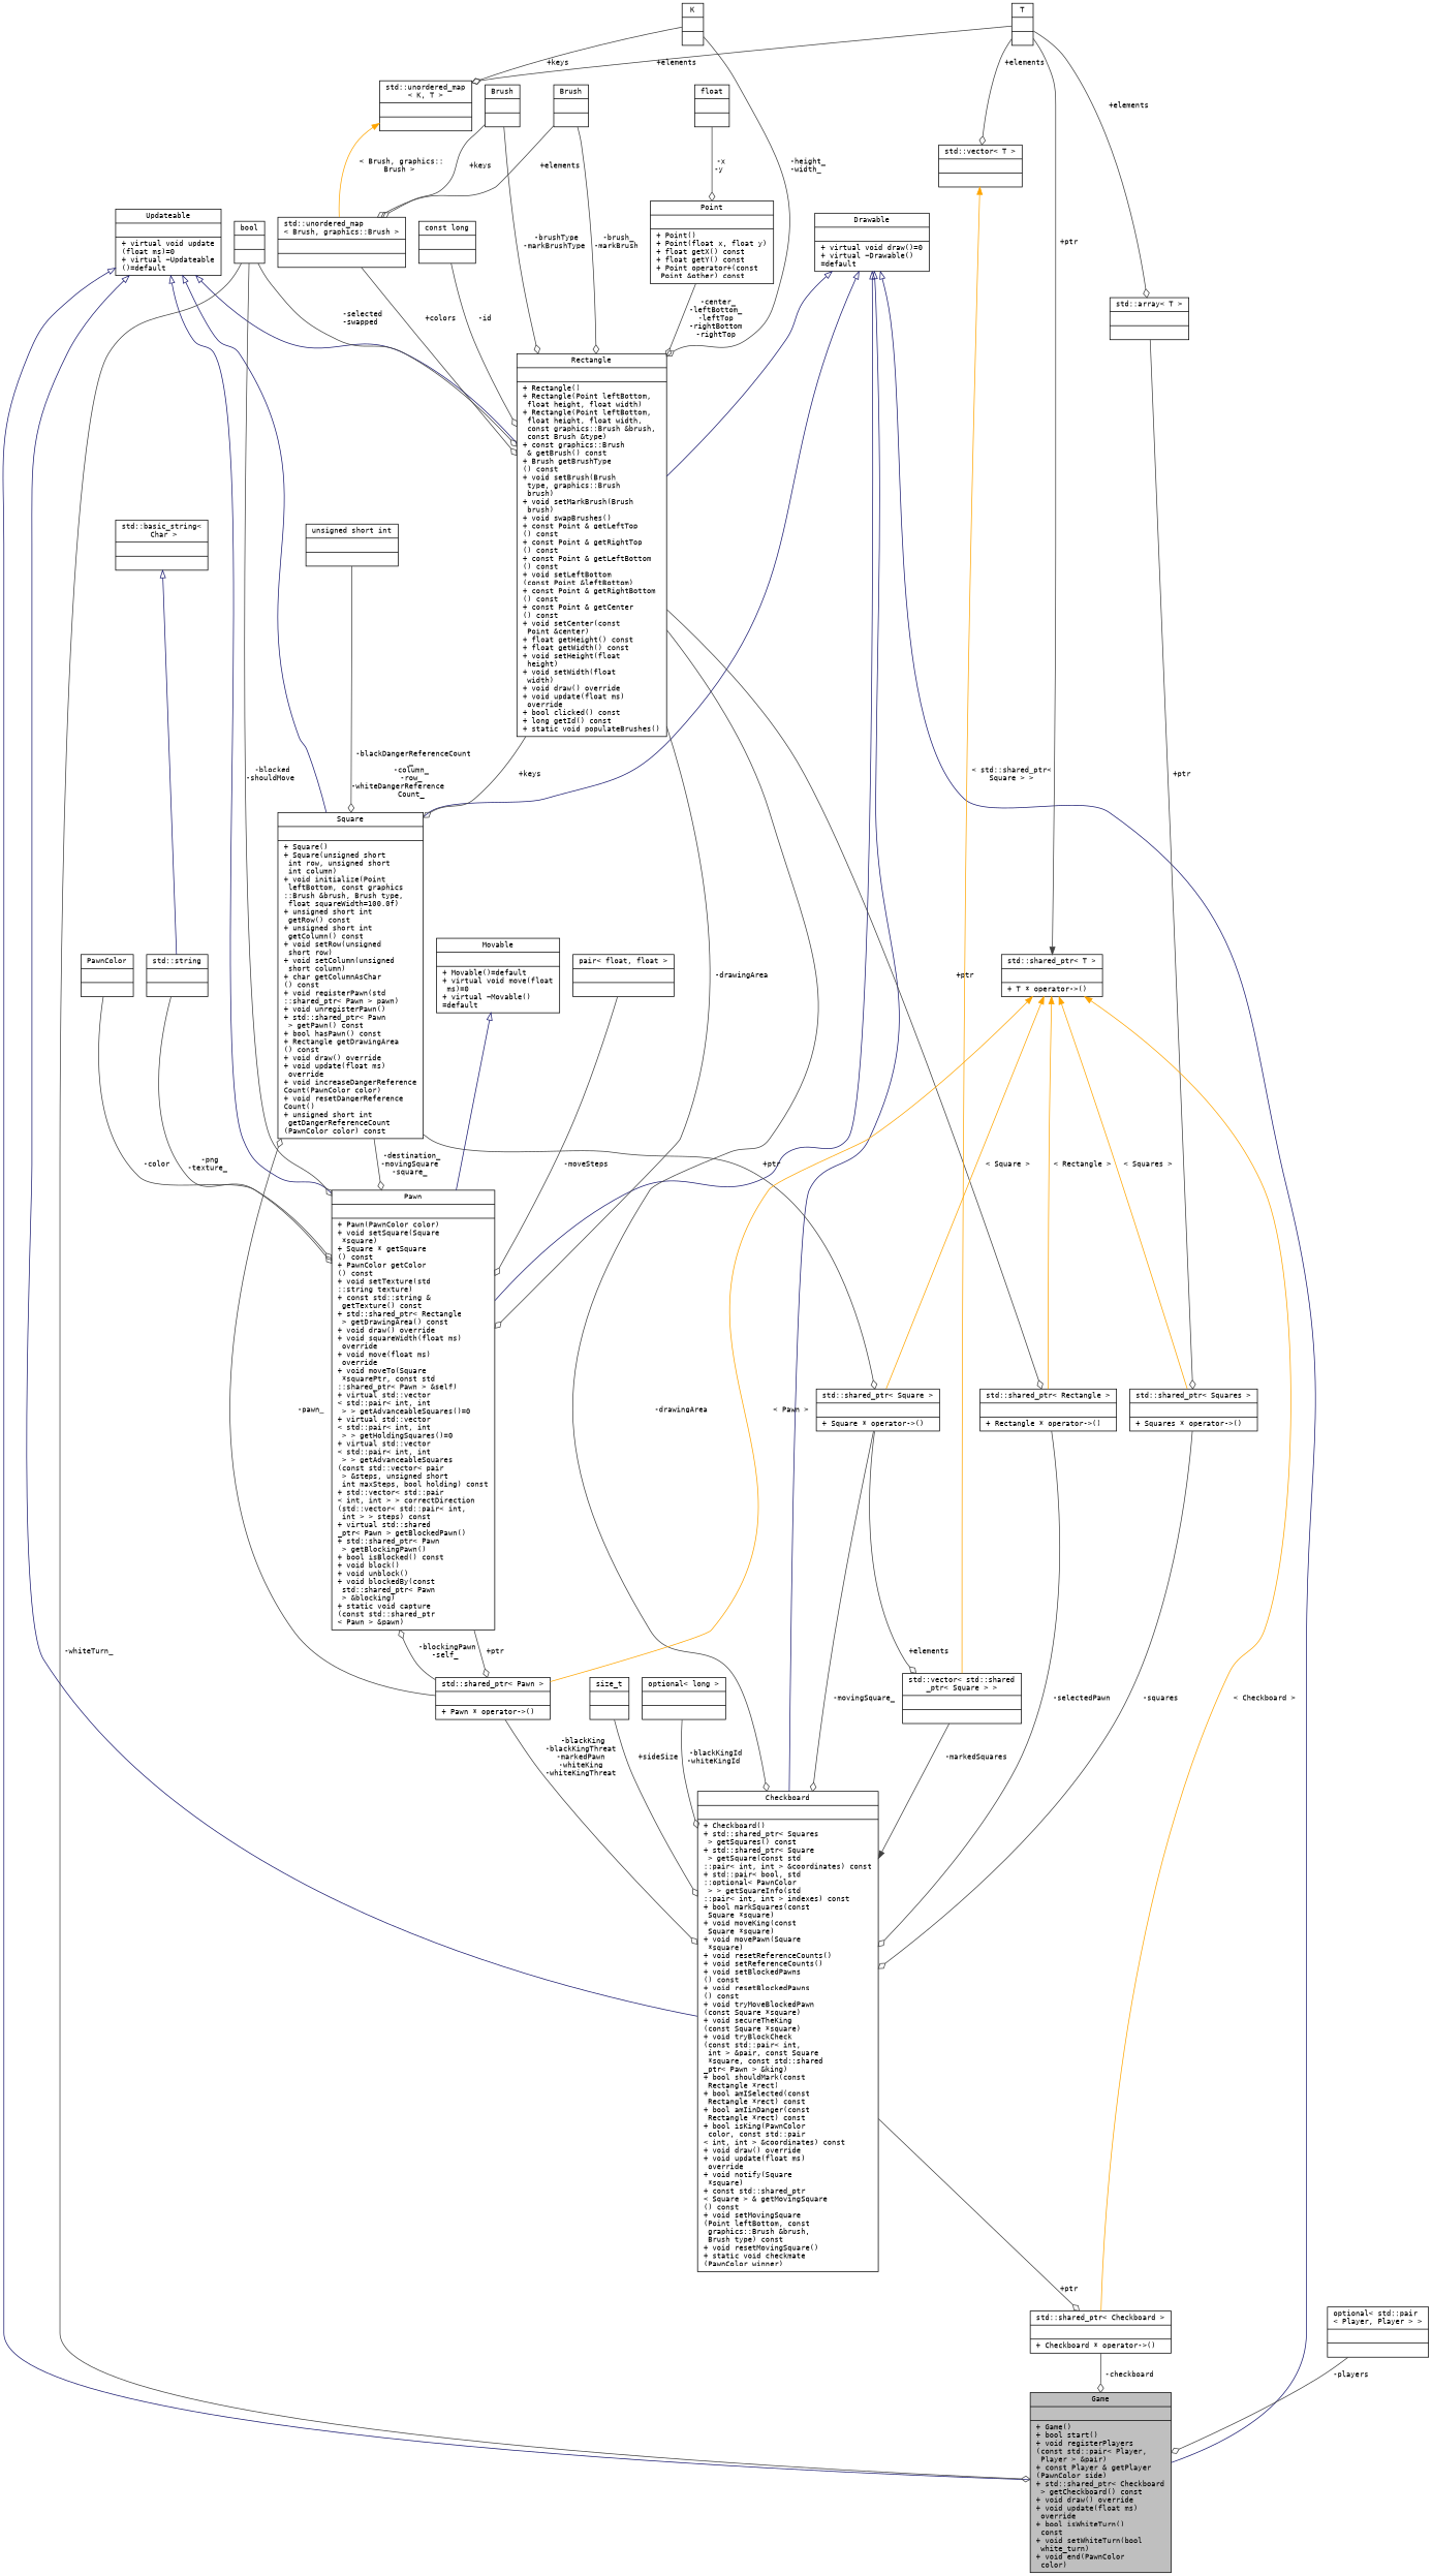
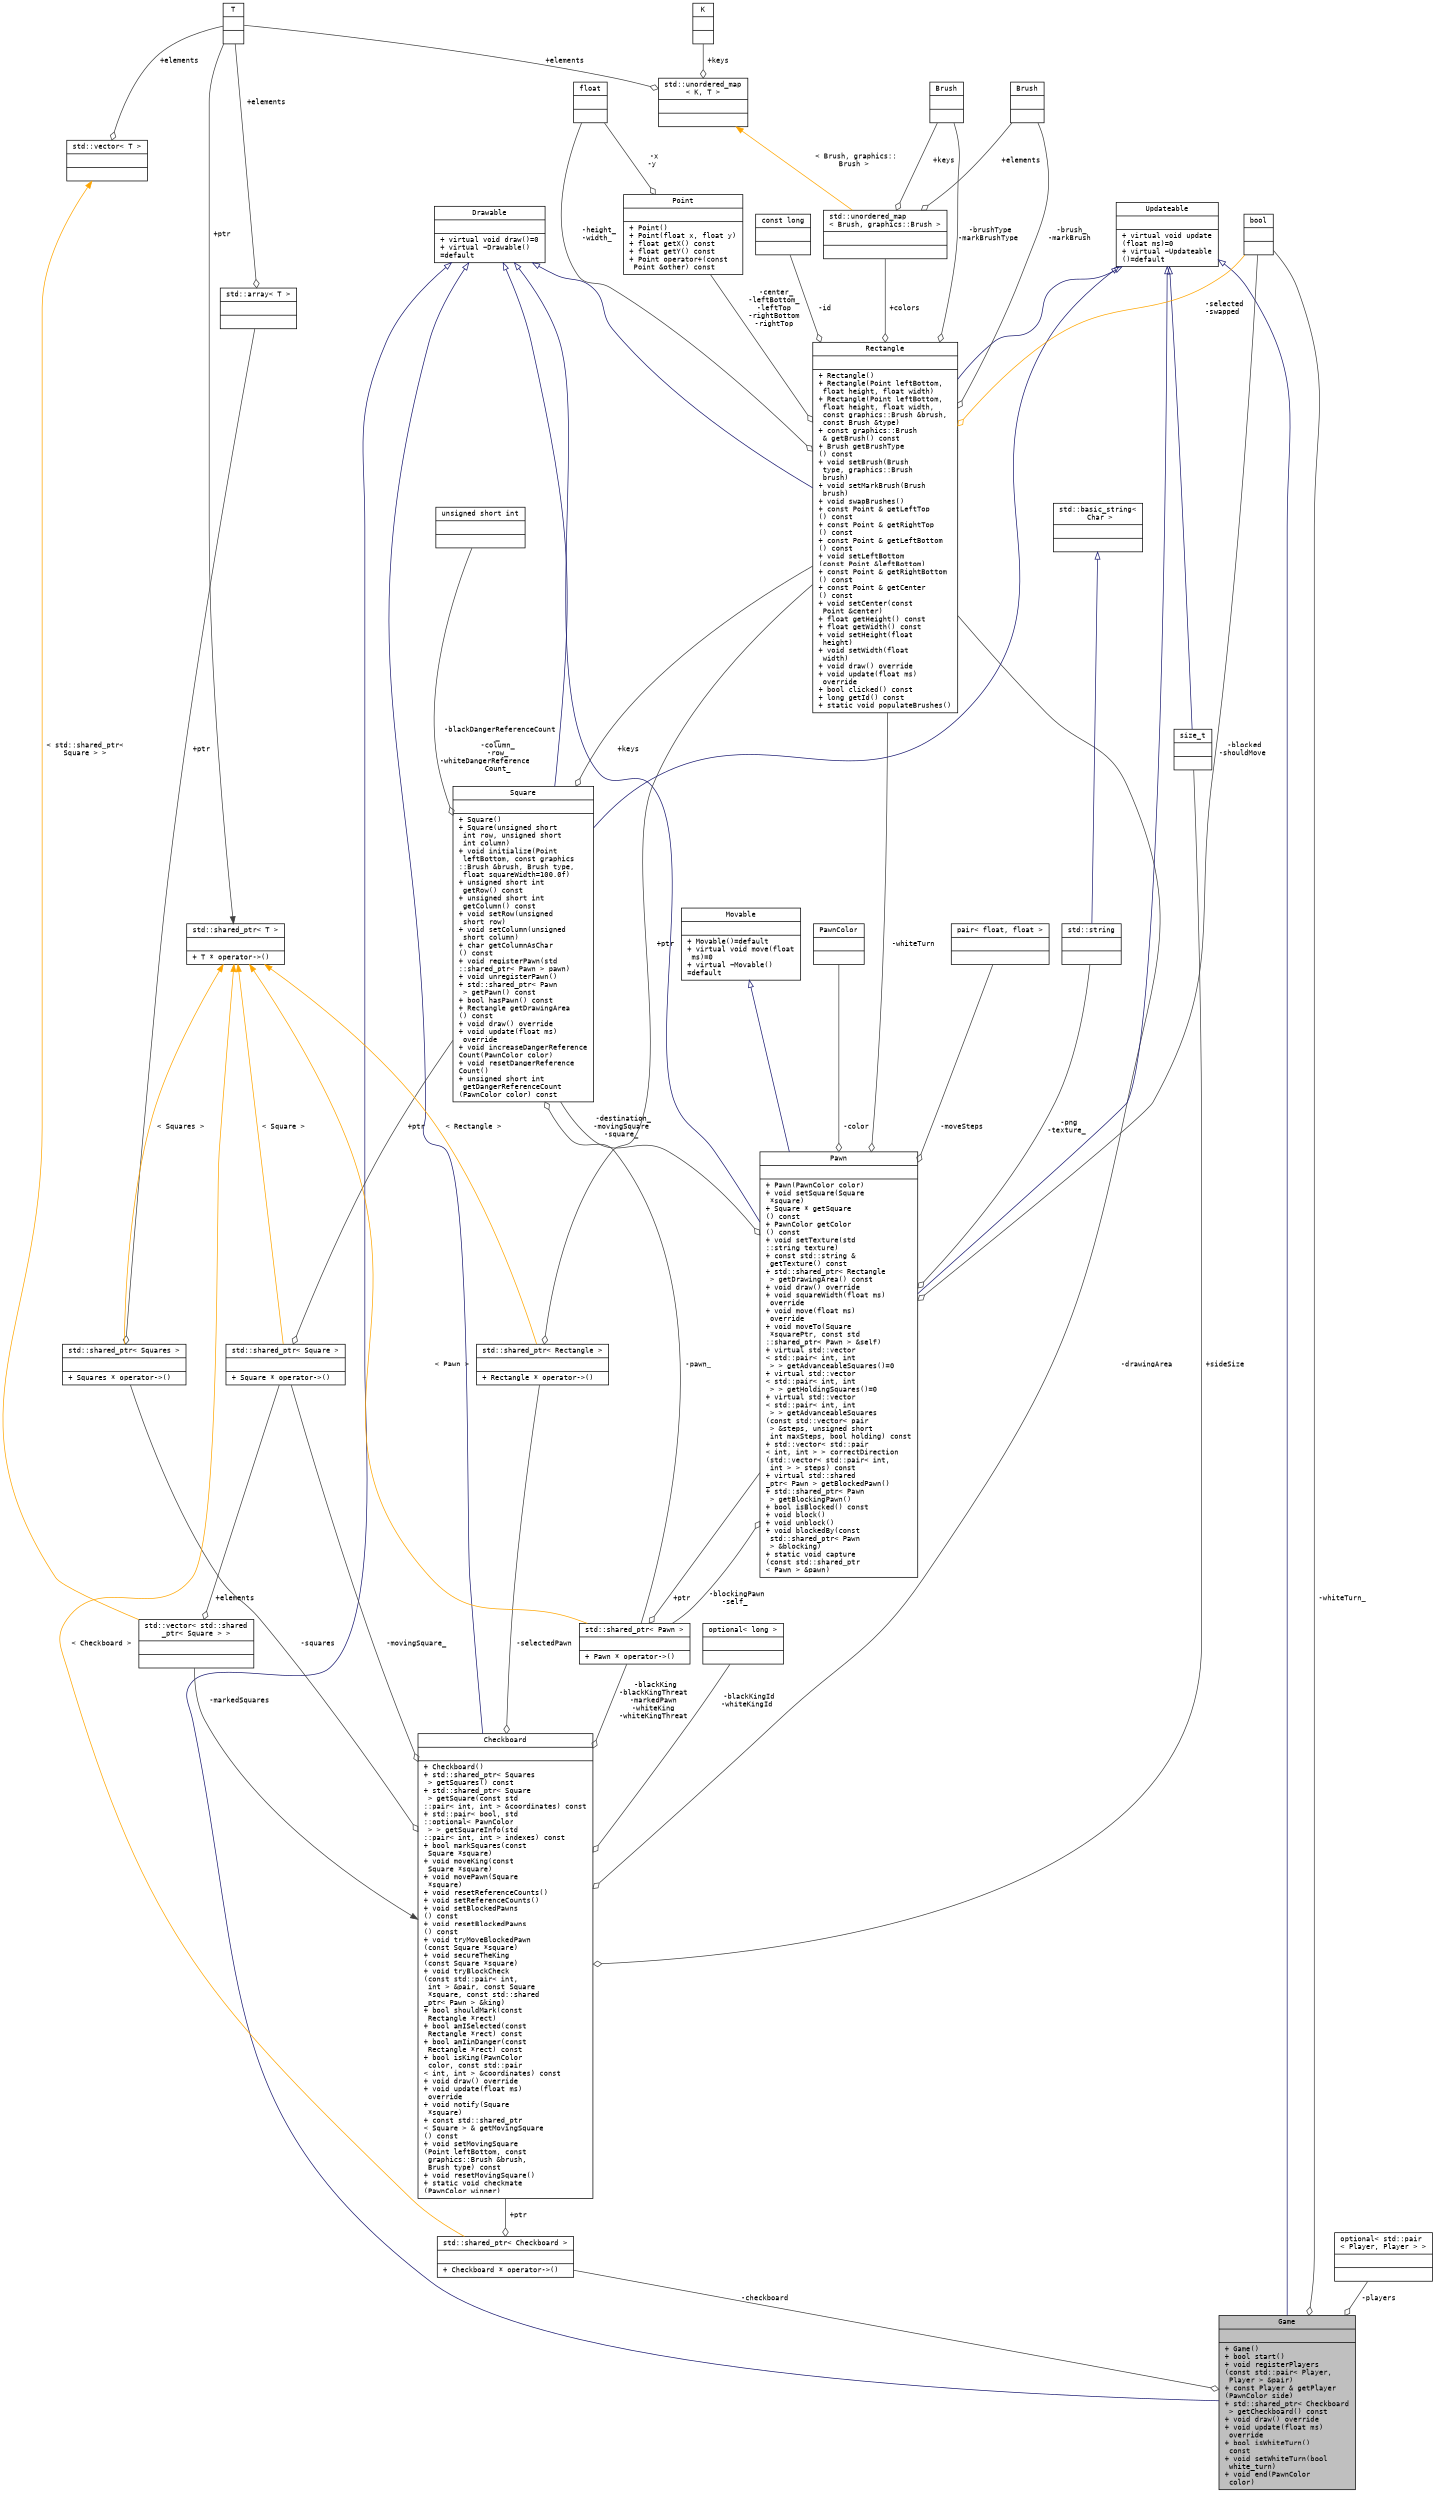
  digraph {
    fontname="DejaVu Sans Mono"
    node [color=black fontname="DejaVu Sans Mono" fontsize=10 shape=record]
    edge [color=grey25 fontname="DejaVu Sans Mono" fontsize=10 labelfontname=Helvetica labelfontsize=10 style=solid arrowhead=odiamond]
    n1 [fillcolor=grey75 fontcolor=black height=0.2 label="{Game\n||+  Game()\l+ bool start()\l+ void registerPlayers\l(const std::pair\< Player,\l Player \> &pair)\l+ const Player & getPlayer\l(PawnColor side)\l+ std::shared_ptr\< Checkboard\l \> getCheckboard() const\l+ void draw() override\l+ void update(float ms)\l override\l+ bool isWhiteTurn()\l const\l+ void setWhiteTurn(bool\l white_turn)\l+ void end(PawnColor\l color)\l}" style=filled width=0.4]
    n2 [height=0.2 label="{Drawable\n||+ virtual void draw()=0\l+ virtual ~Drawable()\l=default\l}" width=0.4]
    n3 [height=0.2 label="{Checkboard\n||+  Checkboard()\l+ std::shared_ptr\< Squares\l \> getSquares() const\l+ std::shared_ptr\< Square\l \> getSquare(const std\l::pair\< int, int \> &coordinates) const\l+ std::pair\< bool, std\l::optional\< PawnColor\l \> \> getSquareInfo(std\l::pair\< int, int \> indexes) const\l+ bool markSquares(const\l Square *square)\l+ void moveKing(const\l Square *square)\l+ void movePawn(Square\l *square)\l+ void resetReferenceCounts()\l+ void setReferenceCounts()\l+ void setBlockedPawns\l() const\l+ void resetBlockedPawns\l() const\l+ void tryMoveBlockedPawn\l(const Square *square)\l+ void secureTheKing\l(const Square *square)\l+ void tryBlockCheck\l(const std::pair\< int,\l int \> &pair, const Square\l *square, const std::shared\l_ptr\< Pawn \> &king)\l+ bool shouldMark(const\l Rectangle *rect)\l+ bool amISelected(const\l Rectangle *rect) const\l+ bool amIinDanger(const\l Rectangle *rect) const\l+ bool isKing(PawnColor\l color, const std::pair\l\< int, int \> &coordinates) const\l+ void draw() override\l+ void update(float ms)\l override\l+ void notify(Square\l *square)\l+ const std::shared_ptr\l\< Square \> & getMovingSquare\l() const\l+ void setMovingSquare\l(Point leftBottom, const\l graphics::Brush &brush,\l Brush type) const\l+ void resetMovingSquare()\l+ static void checkmate\l(PawnColor winner)\l}" width=0.4]
    n4 [height=0.2 label="{Square\n||+  Square()\l+  Square(unsigned short\l int row, unsigned short\l int column)\l+ void initialize(Point\l leftBottom, const graphics\l::Brush &brush, Brush type,\l float squareWidth=100.0f)\l+ unsigned short int\l getRow() const\l+ unsigned short int\l getColumn() const\l+ void setRow(unsigned\l short row)\l+ void setColumn(unsigned\l short column)\l+ char getColumnAsChar\l() const\l+ void registerPawn(std\l::shared_ptr\< Pawn \> pawn)\l+ void unregisterPawn()\l+ std::shared_ptr\< Pawn\l \> getPawn() const\l+ bool hasPawn() const\l+ Rectangle getDrawingArea\l() const\l+ void draw() override\l+ void update(float ms)\l override\l+ void increaseDangerReference\lCount(PawnColor color)\l+ void resetDangerReference\lCount()\l+ unsigned short int\l getDangerReferenceCount\l(PawnColor color) const\l}" width=0.4]
    n5 [height=0.2 label="{Pawn\n||+  Pawn(PawnColor color)\l+ void setSquare(Square\l *square)\l+ Square * getSquare\l() const\l+ PawnColor getColor\l() const\l+ void setTexture(std\l::string texture)\l+ const std::string &\l getTexture() const\l+ std::shared_ptr\< Rectangle\l \> getDrawingArea() const\l+ void draw() override\l+ void squareWidth(float ms)\l override\l+ void move(float ms)\l override\l+ void moveTo(Square\l *squarePtr, const std\l::shared_ptr\< Pawn \> &self)\l+ virtual std::vector\l\< std::pair\< int, int\l \> \> getAdvanceableSquares()=0\l+ virtual std::vector\l\< std::pair\< int, int\l \> \> getHoldingSquares()=0\l+ virtual std::vector\l\< std::pair\< int, int\l \> \> getAdvanceableSquares\l(const std::vector\< pair\l \> &steps, unsigned short\l int maxSteps, bool holding) const\l+ std::vector\< std::pair\l\< int, int \> \> correctDirection\l(std::vector\< std::pair\< int,\l int \> \> steps) const\l+ virtual std::shared\l_ptr\< Pawn \> getBlockedPawn()\l+ std::shared_ptr\< Pawn\l \> getBlockingPawn()\l+ bool isBlocked() const\l+ void block()\l+ void unblock()\l+ void blockedBy(const\l std::shared_ptr\< Pawn\l \> &blocking)\l+ static void capture\l(const std::shared_ptr\l\< Pawn \> &pawn)\l}" width=0.4]
    n6 [height=0.2 label="{Rectangle\n||+  Rectangle()\l+  Rectangle(Point leftBottom,\l float height, float width)\l+  Rectangle(Point leftBottom,\l float height, float width,\l const graphics::Brush &brush,\l const Brush &type)\l+ const graphics::Brush\l & getBrush() const\l+ Brush getBrushType\l() const\l+ void setBrush(Brush\l type, graphics::Brush\l brush)\l+ void setMarkBrush(Brush\l brush)\l+ void swapBrushes()\l+ const Point & getLeftTop\l() const\l+ const Point & getRightTop\l() const\l+ const Point & getLeftBottom\l() const\l+ void setLeftBottom\l(const Point &leftBottom)\l+ const Point & getRightBottom\l() const\l+ const Point & getCenter\l() const\l+ void setCenter(const\l Point &center)\l+ float getHeight() const\l+ float getWidth() const\l+ void setHeight(float\l height)\l+ void setWidth(float\l width)\l+ void draw() override\l+ void update(float ms)\l override\l+ bool clicked() const\l+ long getId() const\l+ static void populateBrushes()\l}" width=0.4]
    n7 [height=0.2 label="{std::shared_ptr\< Checkboard \>\n||+ Checkboard * operator-\>()\l}" width=0.4]
    n8 [height=0.2 label="{std::shared_ptr\< Square \>\n||+ Square * operator-\>()\l}" width=0.4]
    n9 [height=0.2 label="{std::shared_ptr\< Pawn \>\n||+ Pawn * operator-\>()\l}" width=0.4]
    n10 [height=0.2 label="{std::shared_ptr\< Rectangle \>\n||+ Rectangle * operator-\>()\l}" width=0.4]
    n11 [height=0.2 label="{Updateable\n||+ virtual void update\l(float ms)=0\l+ virtual ~Updateable\l()=default\l}" width=0.4]
    n12 [height=0.2 label="{optional\< std::pair\l\< Player, Player \> \>\n||}" width=0.4]
    n13 [height=0.2 label="{size_t\n||}" width=0.4]
    n14 [height=0.2 label="{std::shared_ptr\< Squares \>\n||+ Squares * operator-\>()\l}" width=0.4]
    n15 [height=0.2 label="{std::array\< T \>\n||}" width=0.4]
    n16 [height=0.2 label="{T\n||}" width=0.4]
    n17 [height=0.2 label="{std::shared_ptr\< T \>\n||+ T * operator-\>()\l}" width=0.4]
    n18 [height=0.2 label="{std::unordered_map\l\< K, T \>\n||}" width=0.4]
    n19 [height=0.2 label="{std::vector\< T \>\n||}" width=0.4]
    n20 [height=0.2 label="{std::unordered_map\l\< Brush, graphics::Brush \>\n||}" width=0.4]
    n21 [height=0.2 label="{std::vector\< std::shared\l_ptr\< Square \> \>\n||}" width=0.4]
    n22 [height=0.2 label="{unsigned short int\n||}" width=0.4]
    n23 [height=0.2 label="{Movable\n||+  Movable()=default\l+ virtual void move(float\l ms)=0\l+ virtual ~Movable()\l=default\l}" width=0.4]
    n24 [height=0.2 label="{PawnColor\n||}" width=0.4]
    n25 [height=0.2 label="{Brush\n||}" width=0.4]
    n26 [height=0.2 label="{Brush\n||}" width=0.4]
    n27 [height=0.2 label="{K\n||}" width=0.4]
    n28 [height=0.2 label="{Point\n||+  Point()\l+  Point(float x, float y)\l+ float getX() const\l+ float getY() const\l+ Point operator+(const\l Point &other) const\l}" width=0.4]
    n29 [height=0.2 label="{float\n||}" width=0.4]
    n30 [height=0.2 label="{bool\n||}" width=0.4]
    n31 [height=0.2 label="{const long\n||}" width=0.4]
    n32 [height=0.2 label="{std::string\n||}" width=0.4]
    n33 [height=0.2 label="{std::basic_string\<\l Char \>\n||}" width=0.4]
    n34 [height=0.2 label="{pair\< float, float \>\n||}" width=0.4]
    n35 [height=0.2 label="{optional\< long \>\n||}" width=0.4]
    n2 -> n1 [arrowtail=onormal color=midnightblue dir=back arrowhead=""]
    n2 -> n3 [arrowtail=onormal color=midnightblue dir=back arrowhead=""]
    n2 -> n4 [arrowtail=onormal color=midnightblue dir=back arrowhead=""]
    n2 -> n5 [arrowtail=onormal color=midnightblue dir=back arrowhead=""]
    n2 -> n6 [arrowtail=onormal color=midnightblue dir=back arrowhead=""]
    n3 -> n7 [label=" +ptr"]
    n4 -> n5 [label=" -destination_\n-movingSquare\n-square_"]
    n4 -> n8 [label=" +ptr"]
    n5 -> n9 [label=" +ptr"]
    n6 -> n3 [label=" -drawingArea"]
    n6 -> n4 [label=" +keys"]
-   n6 -> n5 [label=" -drawingArea"]
+   n6 -> n5 [label=" -whiteTurn"]
    n6 -> n10 [label=" +ptr"]
    n7 -> n1 [label=" -checkboard"]
    n8 -> n3 [label=" -movingSquare_"]
    n8 -> n21 [label=" +elements"]
    n9 -> n3 [label=" -blackKing\n-blackKingThreat\n-markedPawn\n-whiteKing\n-whiteKingThreat"]
    n9 -> n4 [label=" -pawn_"]
    n9 -> n5 [label=" -blockingPawn\n-self_"]
    n10 -> n3 [label=" -selectedPawn"]
    n11 -> n1 [arrowtail=onormal color=midnightblue dir=back arrowhead=""]
-   n11 -> n3 [arrowtail=onormal color=midnightblue dir=back arrowhead=""]
+   n11 -> n13 [arrowtail=onormal color=midnightblue dir=back arrowhead=""]
    n11 -> n4 [arrowtail=onormal color=midnightblue dir=back arrowhead=""]
    n11 -> n5 [arrowtail=onormal color=midnightblue dir=back arrowhead=""]
    n11 -> n6 [arrowtail=onormal color=midnightblue dir=back arrowhead=""]
    n12 -> n1 [label=" -players"]
    n13 -> n3 [label=" +sideSize"]
    n14 -> n3 [label=" -squares"]
    n15 -> n14 [label=" +ptr"]
    n16 -> n15 [label=" +elements"]
    n16 -> n17 [arrowhead=normal label=" +ptr"]
    n16 -> n18 [label=" +elements"]
    n16 -> n19 [label=" +elements"]
    n17 -> n7 [color=orange dir=back label=" \< Checkboard \>" arrowhead=""]
    n17 -> n8 [color=orange dir=back label=" \< Square \>" arrowhead=""]
    n17 -> n9 [color=orange dir=back label=" \< Pawn \>" arrowhead=""]
    n17 -> n10 [color=orange dir=back label=" \< Rectangle \>" arrowhead=""]
    n17 -> n14 [color=orange dir=back label=" \< Squares \>" arrowhead=""]
    n18 -> n20 [color=orange dir=back label=" \< Brush, graphics::\lBrush \>" arrowhead=""]
    n19 -> n21 [color=orange dir=back label=" \< std::shared_ptr\<\l Square \> \>" arrowhead=""]
    n20 -> n6 [label=" +colors"]
    n21 -> n3 [arrowhead=normal label=" -markedSquares"]
    n22 -> n4 [label=" -blackDangerReferenceCount\l_\n-column_\n-row_\n-whiteDangerReference\lCount_"]
    n23 -> n5 [arrowtail=onormal color=midnightblue dir=back arrowhead=""]
    n24 -> n5 [label=" -color"]
    n25 -> n6 [label=" -brushType\n-markBrushType"]
    n25 -> n20 [label=" +keys"]
    n26 -> n6 [label=" -brush_\n-markBrush"]
    n26 -> n20 [label=" +elements"]
    n27 -> n18 [label=" +keys"]
    n28 -> n6 [label=" -center_\n-leftBottom_\n-leftTop\n-rightBottom\n-rightTop"]
-   n27 -> n6 [label=" -height_\n-width_"]
+   n29 -> n6 [label=" -height_\n-width_"]
    n29 -> n28 [label=" -x\n-y"]
    n30 -> n1 [label=" -whiteTurn_"]
    n30 -> n5 [label=" -blocked\n-shouldMove"]
-   n30 -> n6 [label=" -selected\n-swapped"]
+   n30 -> n6 [color=orange label=" -selected\n-swapped"]
    n31 -> n6 [label=" -id"]
    n32 -> n5 [label=" -png\n-texture_"]
    n33 -> n32 [arrowtail=onormal color=midnightblue dir=back arrowhead=""]
    n34 -> n5 [label=" -moveSteps"]
    n35 -> n3 [label=" -blackKingId\n-whiteKingId"]
  }
